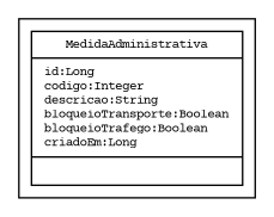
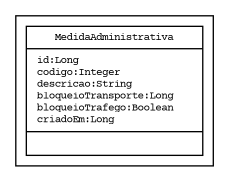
  digraph {
    fontname="Courier Prime"
    fontsize=8
-   n1 [fontname="Courier Prime" fontsize=8 label="{MedidaAdministrativa|id:Long\lcodigo:Integer\ldescricao:String\lbloqueioTransporte:Boolean\lbloqueioTrafego:Boolean\lcriadoEm:Long\l|\l}" shape=record]
+   n1 [fontname="Courier Prime" fontsize=8 label="{MedidaAdministrativa|id:Long\lcodigo:Integer\ldescricao:String\lbloqueioTransporte:Long\lbloqueioTrafego:Boolean\lcriadoEm:Long\l|\l}" shape=record]
    subgraph cluster_1 {
      n1
    }
  }
